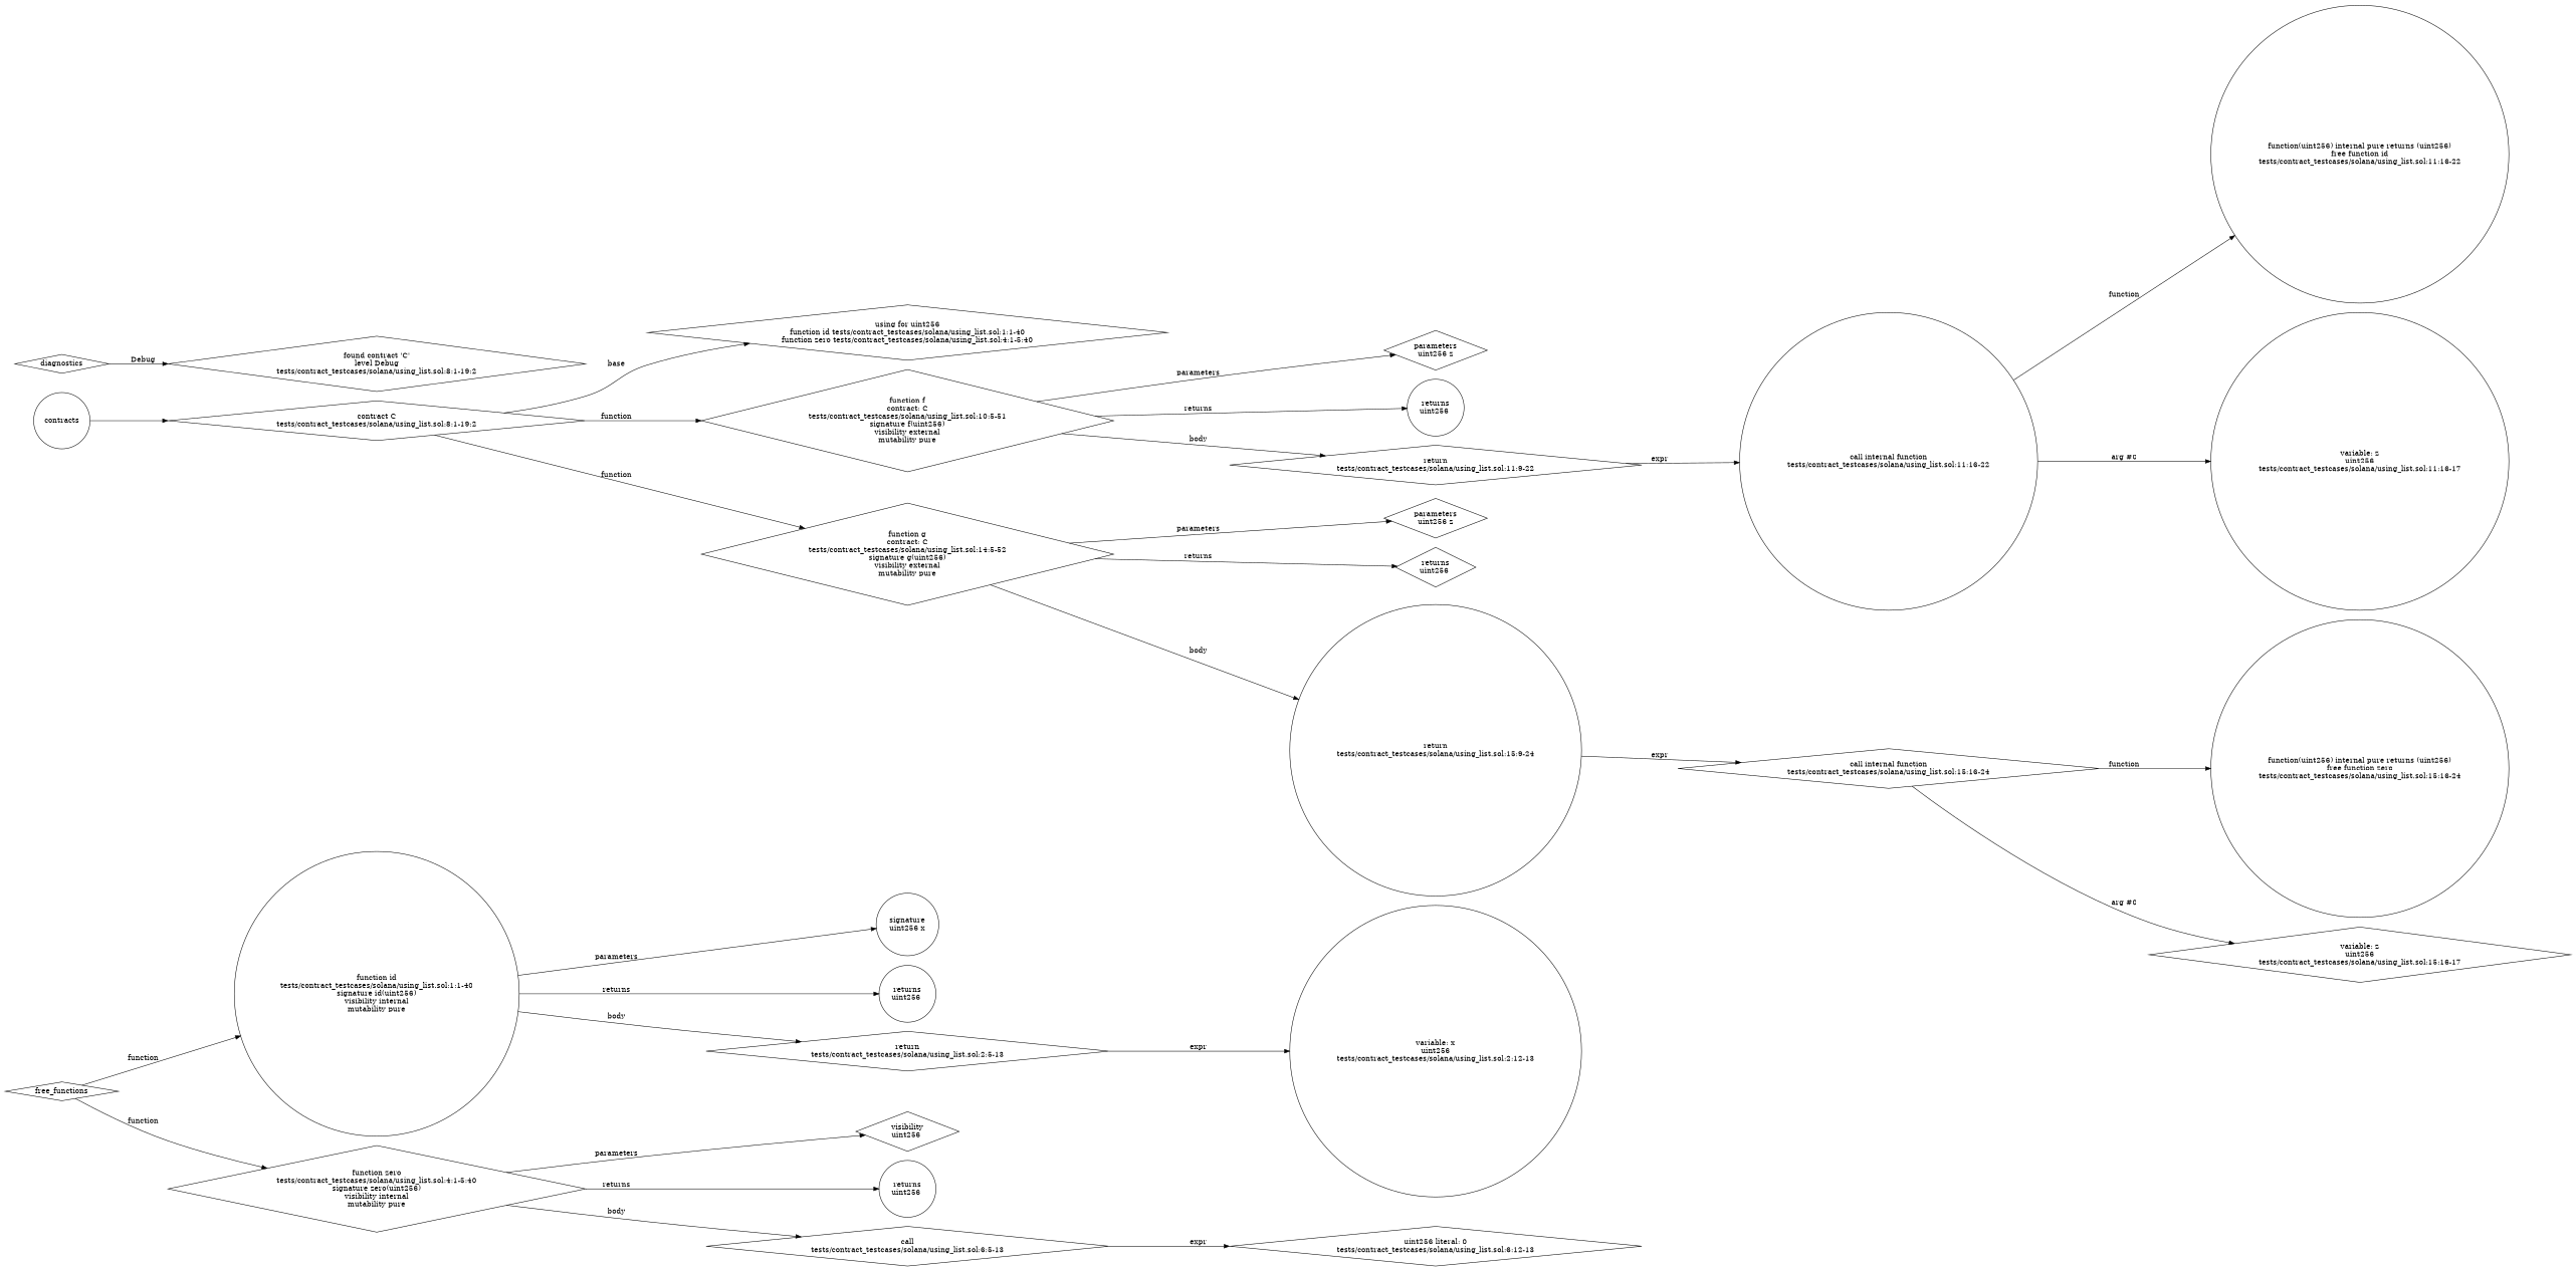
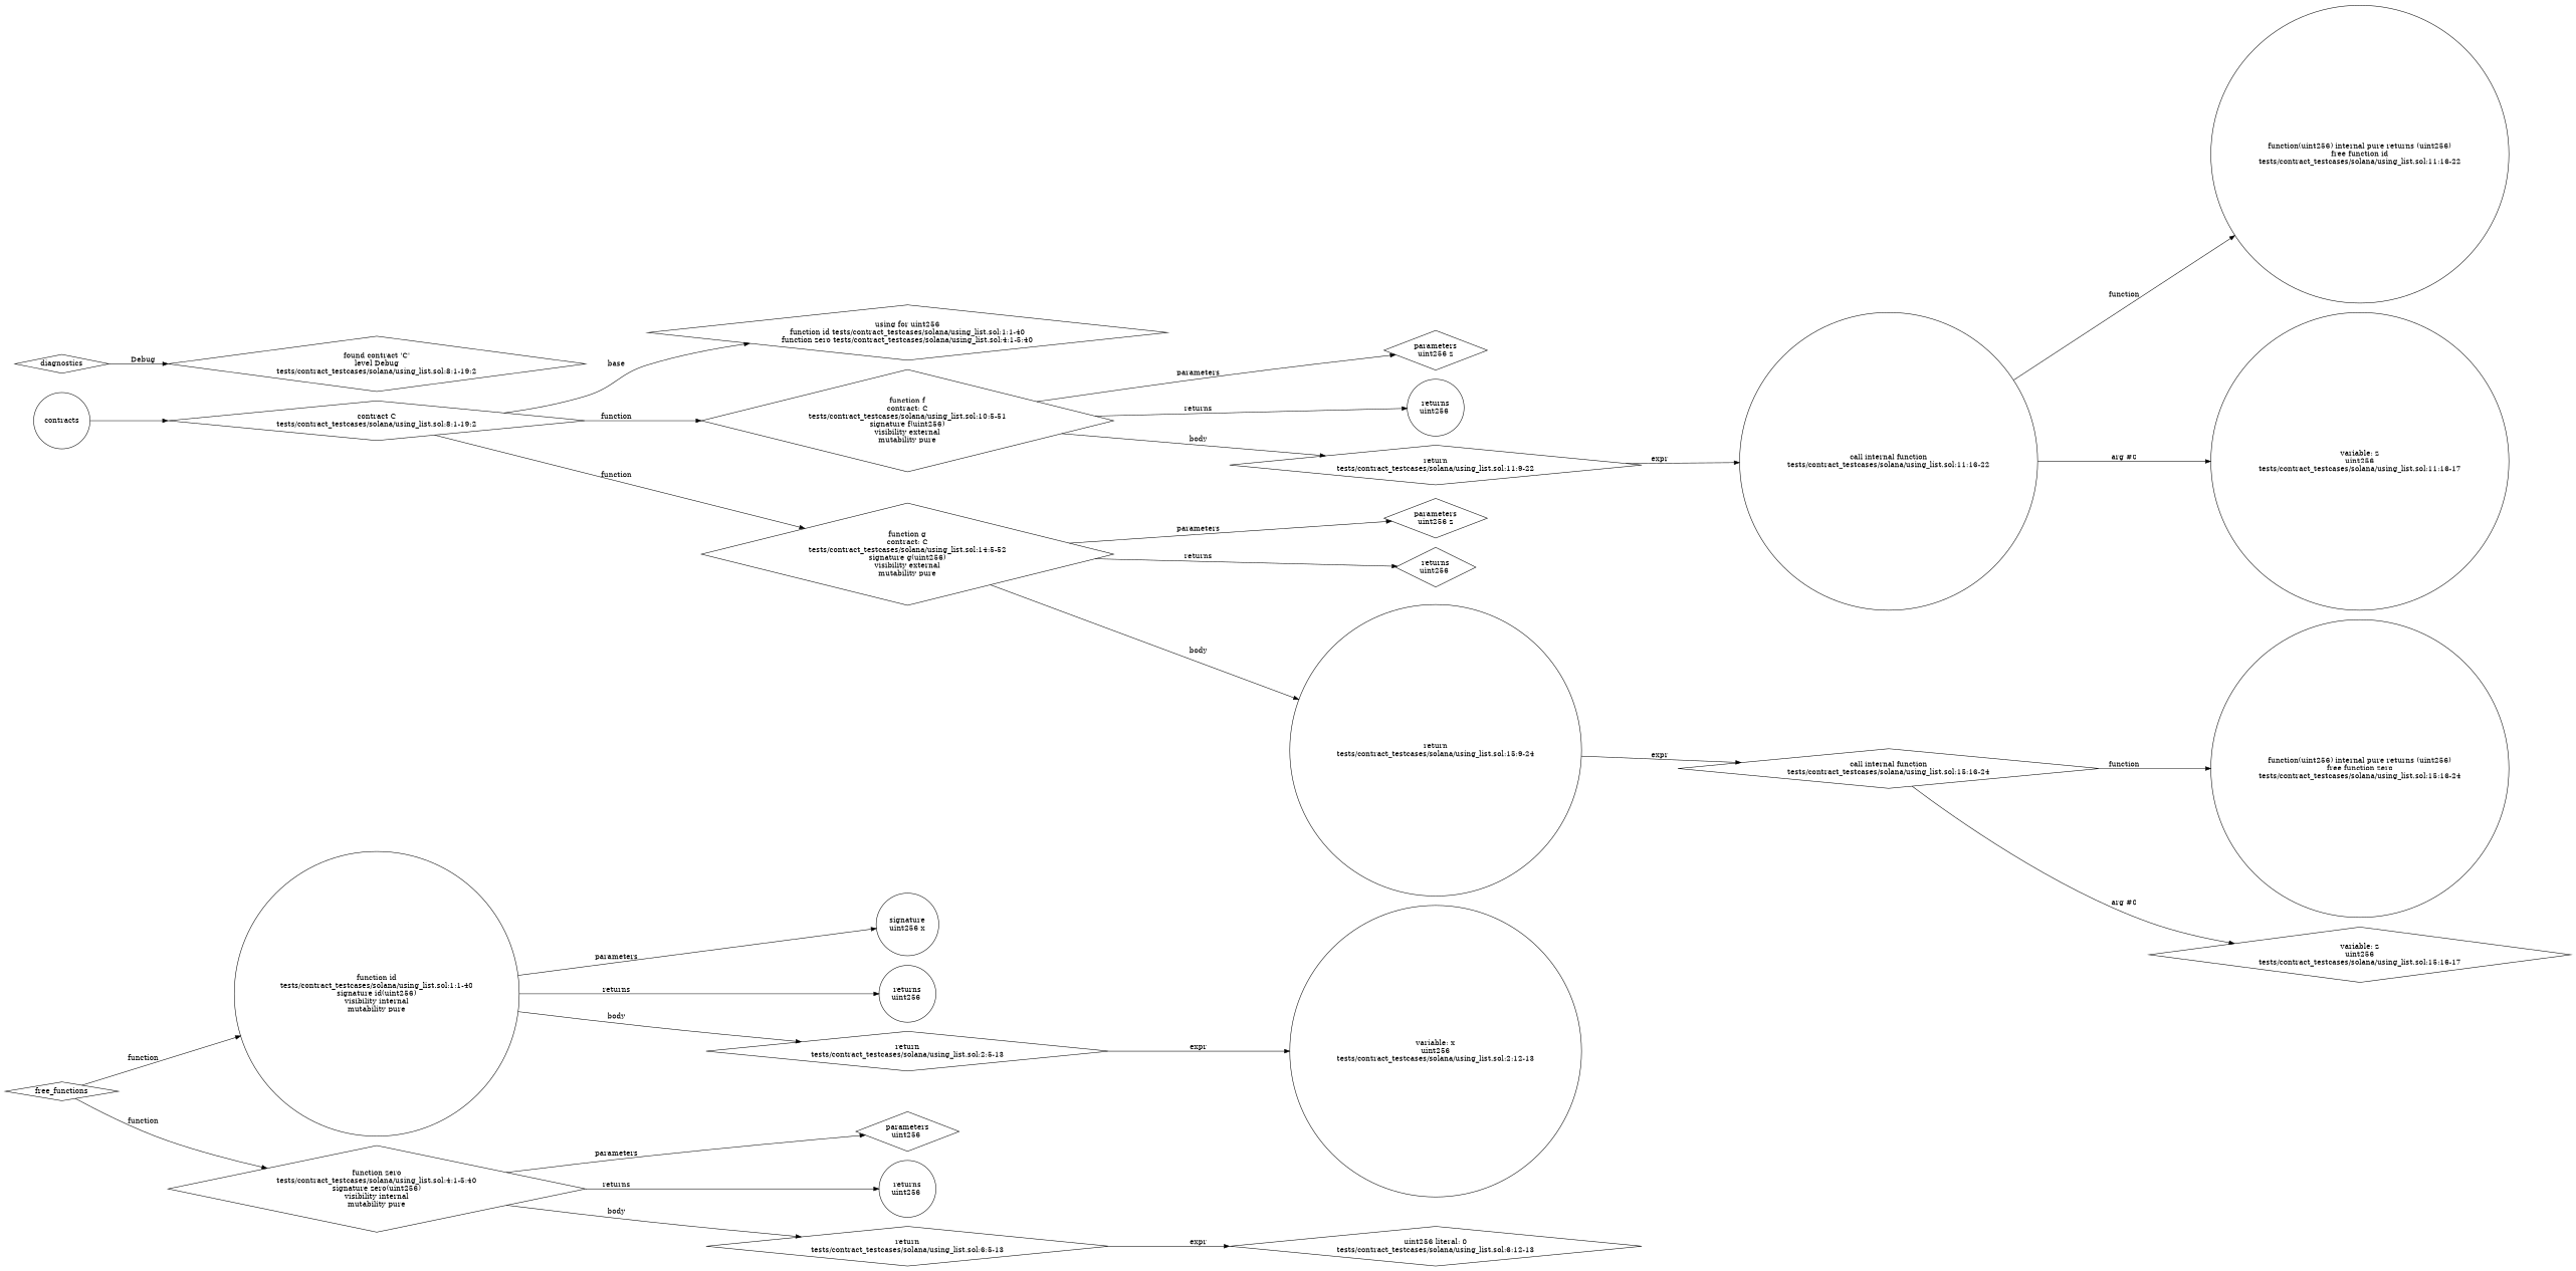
  strict digraph {
    rankdir=LR
    node [shape=diamond]
    n1 [label="function id\ntests/contract_testcases/solana/using_list.sol:1:1-40\nsignature id(uint256)\nvisibility internal\nmutability pure" shape=circle]
    n2 [label="signature\nuint256 x" shape=circle]
    n3 [label="returns\nuint256 " shape=circle]
    n4 [label="return\ntests/contract_testcases/solana/using_list.sol:2:5-13"]
    n5 [label="variable: x\nuint256\ntests/contract_testcases/solana/using_list.sol:2:12-13" shape=circle]
    n6 [label="function zero\ntests/contract_testcases/solana/using_list.sol:4:1-5:40\nsignature zero(uint256)\nvisibility internal\nmutability pure"]
-   n7 [label="visibility\nuint256 "]
+   n7 [label="parameters\nuint256 "]
    n8 [label="returns\nuint256 " shape=circle]
-   n9 [label="call\ntests/contract_testcases/solana/using_list.sol:6:5-13"]
+   n9 [label="return\ntests/contract_testcases/solana/using_list.sol:6:5-13"]
    n10 [label="uint256 literal: 0\ntests/contract_testcases/solana/using_list.sol:6:12-13"]
    n11 [label="contract C\ntests/contract_testcases/solana/using_list.sol:8:1-19:2"]
    n12 [label="using for uint256\nfunction id tests/contract_testcases/solana/using_list.sol:1:1-40\nfunction zero tests/contract_testcases/solana/using_list.sol:4:1-5:40"]
    n13 [label="function f\ncontract: C\ntests/contract_testcases/solana/using_list.sol:10:5-51\nsignature f(uint256)\nvisibility external\nmutability pure"]
    n14 [label="function g\ncontract: C\ntests/contract_testcases/solana/using_list.sol:14:5-52\nsignature g(uint256)\nvisibility external\nmutability pure"]
    n15 [label="parameters\nuint256 z"]
    n16 [label="returns\nuint256 " shape=circle]
    n17 [label="return\ntests/contract_testcases/solana/using_list.sol:11:9-22"]
    n18 [label="parameters\nuint256 z"]
    n19 [label="returns\nuint256 "]
    n20 [label="return\ntests/contract_testcases/solana/using_list.sol:15:9-24" shape=circle]
    n21 [label="call internal function\ntests/contract_testcases/solana/using_list.sol:11:16-22" shape=circle]
    n22 [label="function(uint256) internal pure returns (uint256)\nfree function id\ntests/contract_testcases/solana/using_list.sol:11:16-22" shape=circle]
    n23 [label="variable: z\nuint256\ntests/contract_testcases/solana/using_list.sol:11:16-17" shape=circle]
    n24 [label="call internal function\ntests/contract_testcases/solana/using_list.sol:15:16-24"]
    n25 [label="function(uint256) internal pure returns (uint256)\nfree function zero\ntests/contract_testcases/solana/using_list.sol:15:16-24" shape=circle]
    n26 [label="variable: z\nuint256\ntests/contract_testcases/solana/using_list.sol:15:16-17"]
    n27 [label="found contract 'C'\nlevel Debug\ntests/contract_testcases/solana/using_list.sol:8:1-19:2"]
    free_functions
    contracts [shape=circle]
    diagnostics
    n1 -> n2 [label=parameters]
    n1 -> n3 [label=returns]
    n1 -> n4 [label=body]
    n4 -> n5 [label=expr]
    n6 -> n7 [label=parameters]
    n6 -> n8 [label=returns]
    n6 -> n9 [label=body]
    n9 -> n10 [label=expr]
    n11 -> n12 [label=base]
    n11 -> n13 [label=function]
    n11 -> n14 [label=function]
    n13 -> n15 [label=parameters]
    n13 -> n16 [label=returns]
    n13 -> n17 [label=body]
    n14 -> n18 [label=parameters]
    n14 -> n19 [label=returns]
    n14 -> n20 [label=body]
    n17 -> n21 [label=expr]
    n20 -> n24 [label=expr]
    n21 -> n22 [label=function]
    n21 -> n23 [label="arg #0"]
    n24 -> n25 [label=function]
    n24 -> n26 [label="arg #0"]
    free_functions -> n1 [label=function]
    free_functions -> n6 [label=function]
    contracts -> n11
    diagnostics -> n27 [label=Debug]
  }
